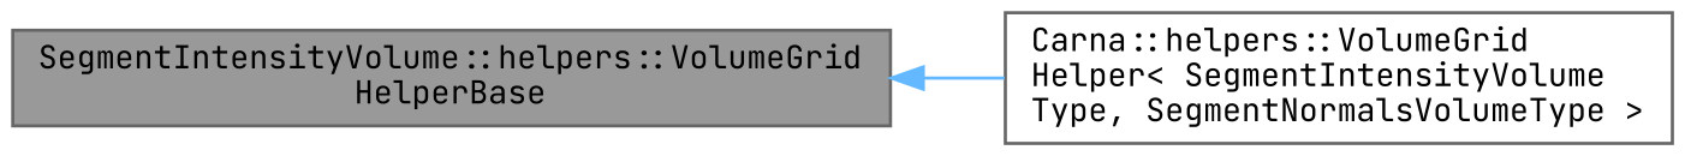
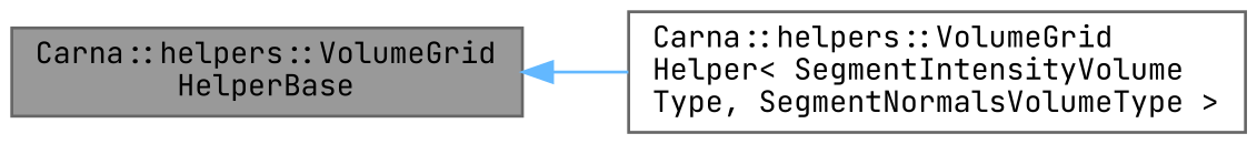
  digraph {
    rankdir=LR
    fontname="JetBrains Mono"
    node [color=gray40 fontname="JetBrains Mono" fontsize=10 shape=box style=filled]
-   n1 [fillcolor=grey60 fontcolor=black height=0.2 label="SegmentIntensityVolume::helpers::VolumeGrid\lHelperBase" width=0.4]
+   n1 [fillcolor=grey60 fontcolor=black height=0.2 label="Carna::helpers::VolumeGrid\lHelperBase" width=0.4]
    n2 [fillcolor=white height=0.2 label="Carna::helpers::VolumeGrid\lHelper\< SegmentIntensityVolume\lType, SegmentNormalsVolumeType \>" width=0.4]
    n1 -> n2 [color=steelblue1 dir=back fontname="JetBrains Mono" fontsize=10 labelfontname=Helvetica labelfontsize=10 style=solid]
  }
